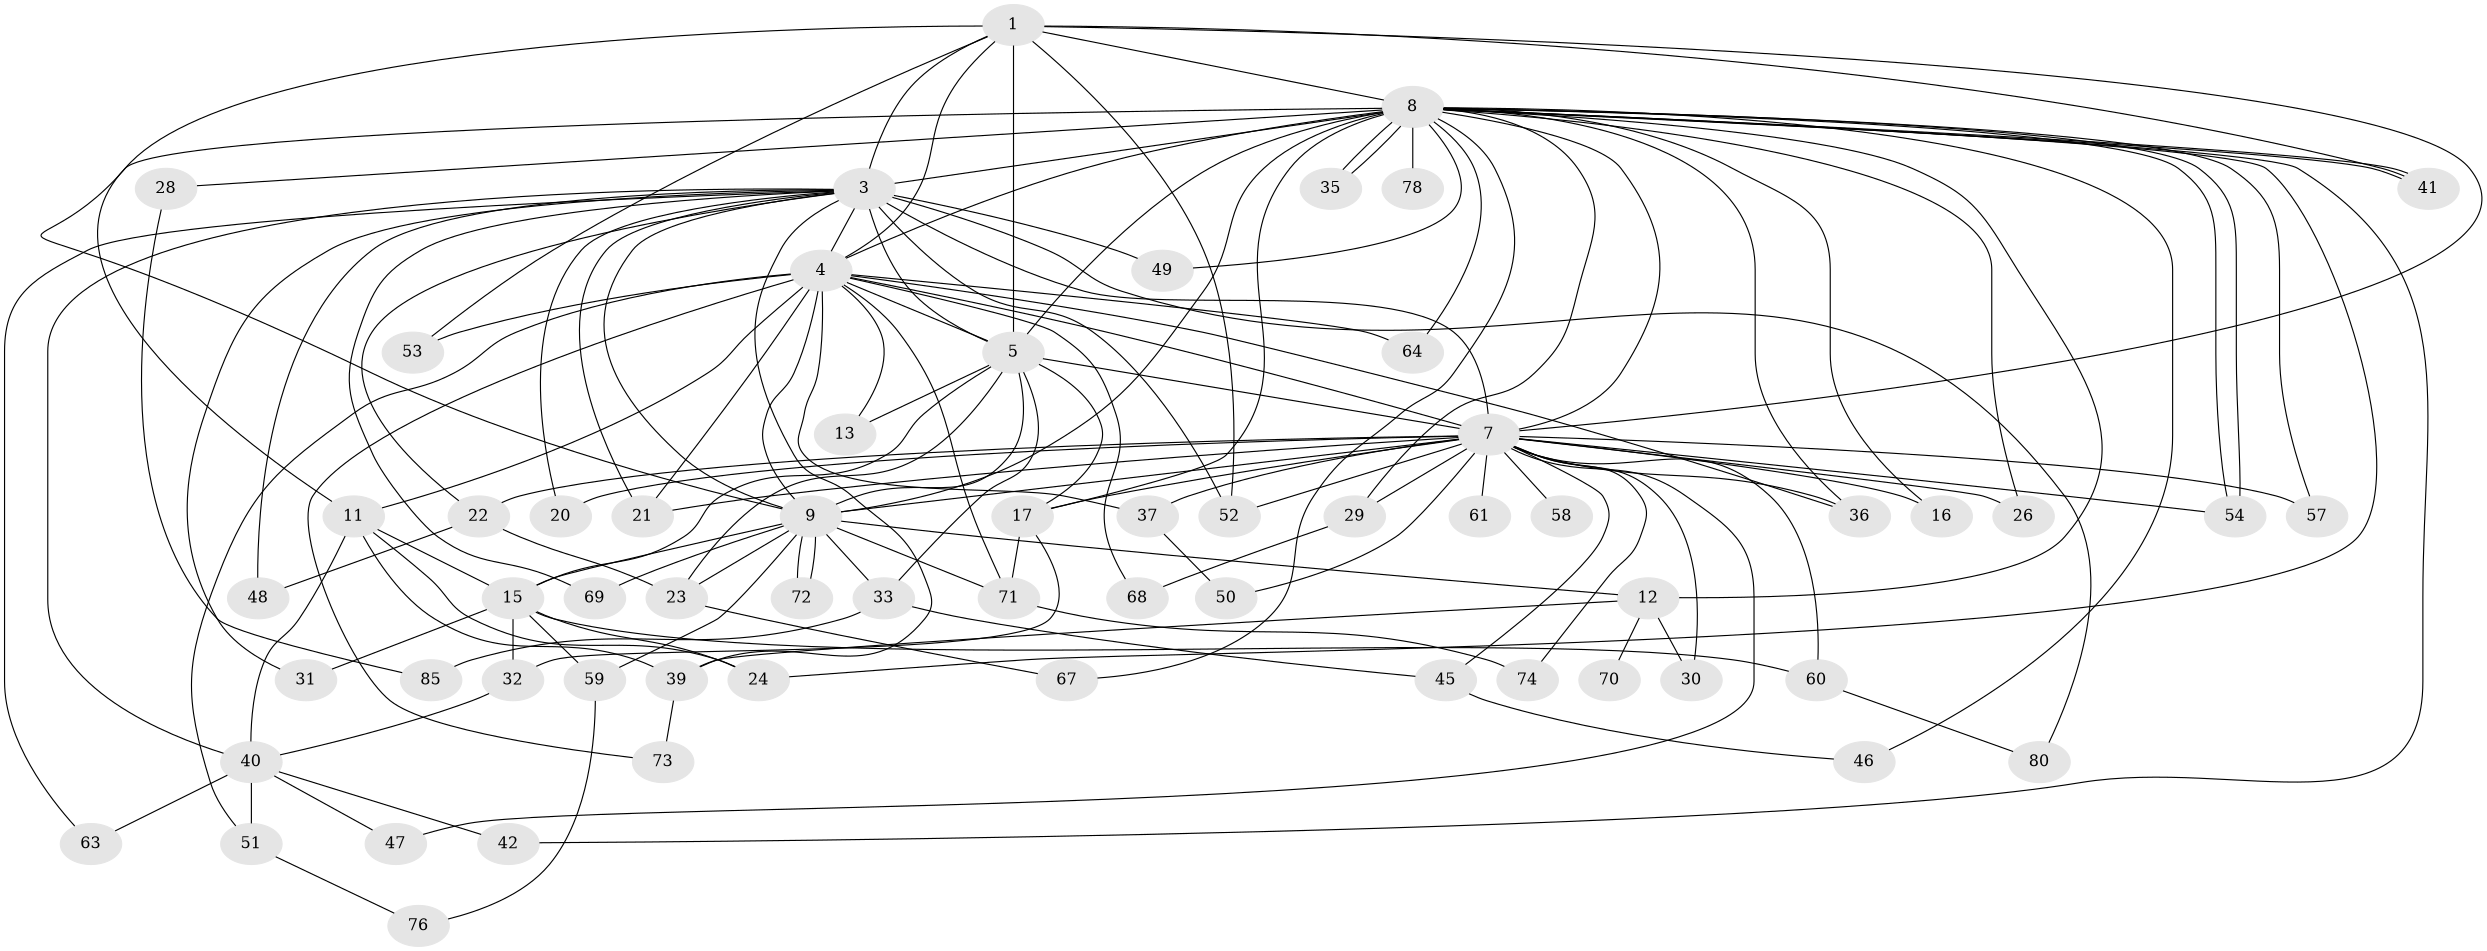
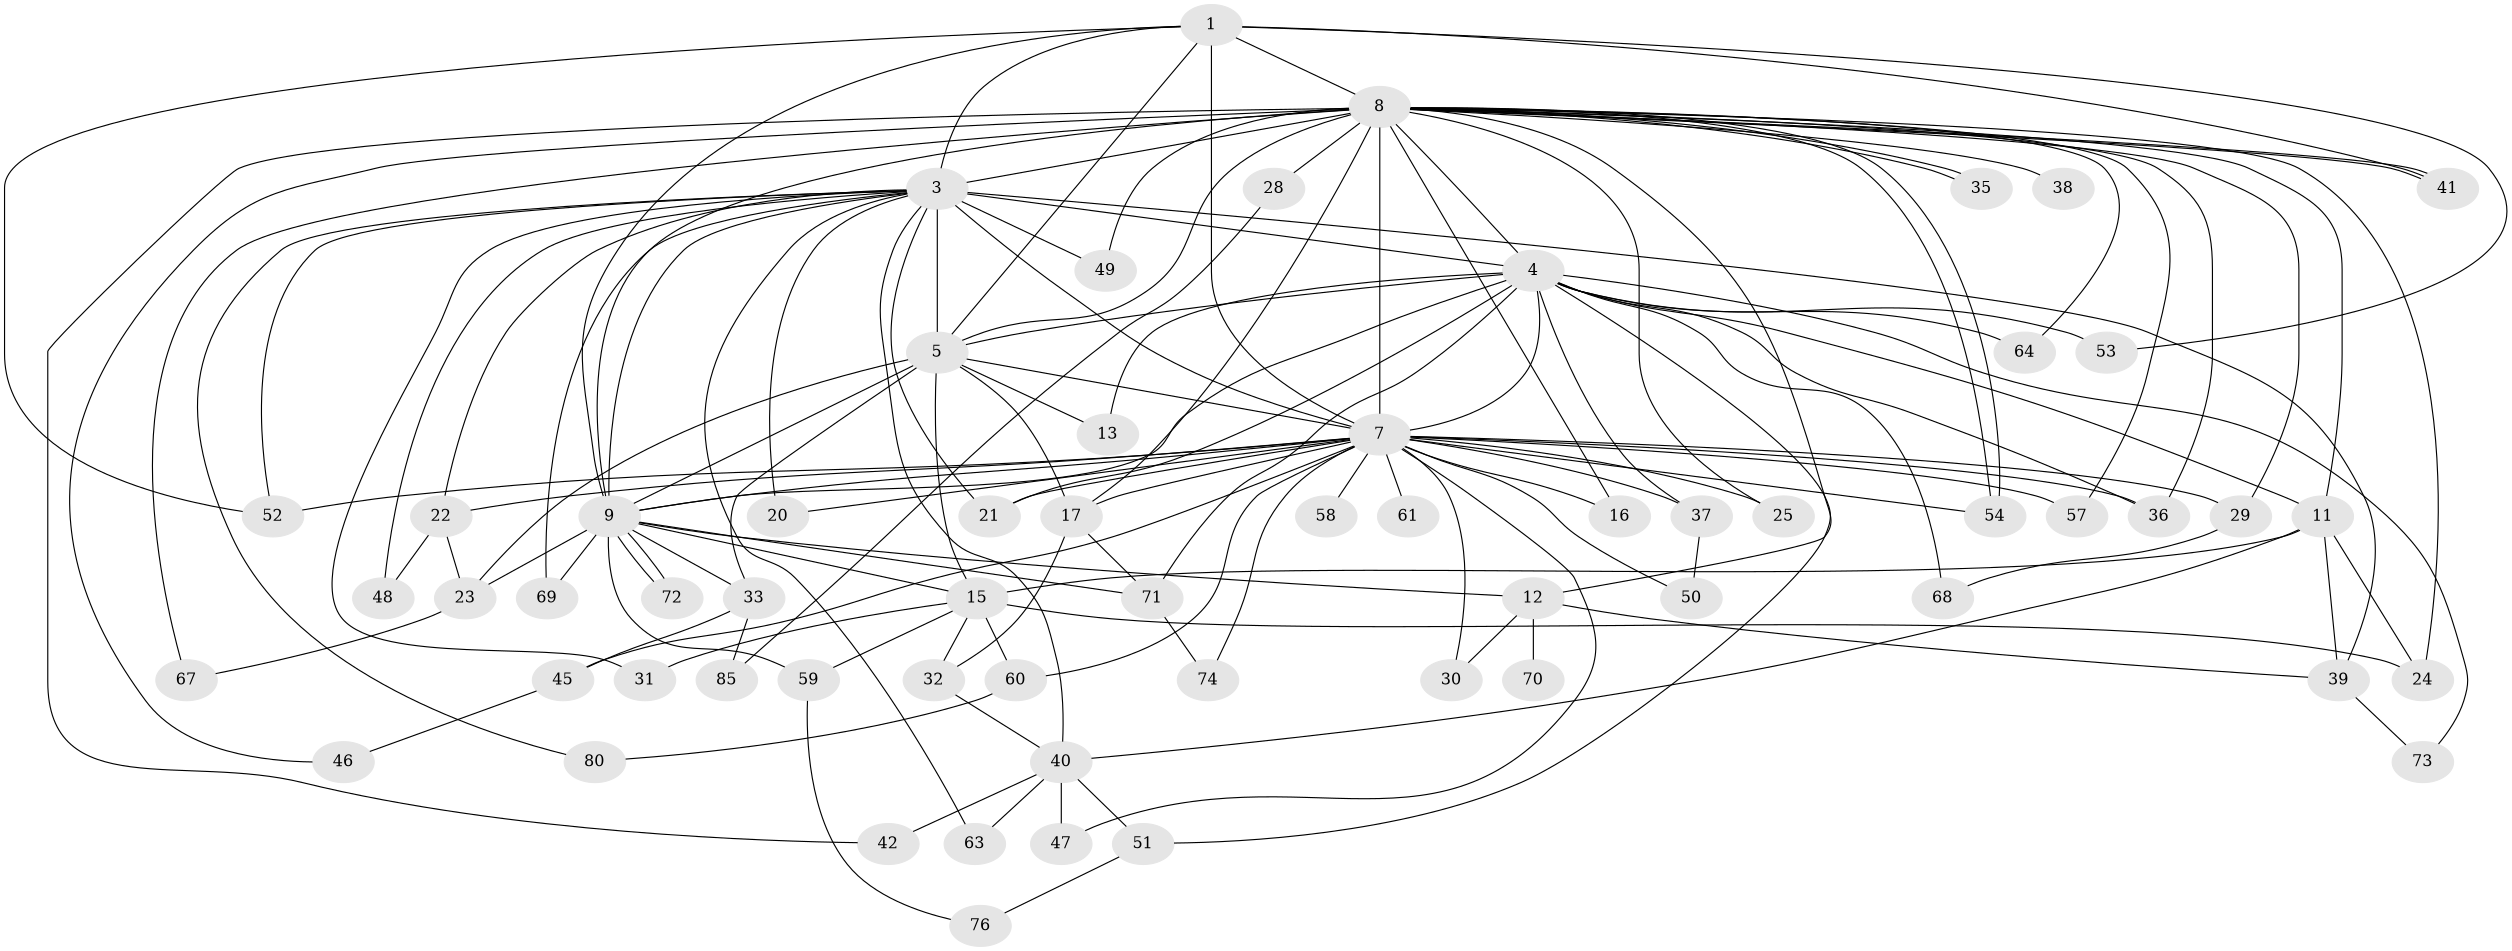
  graph {
    node [color=gray90 style=filled]
    1 [super="+66"]
    n2 [label=8 super="+8"]
    3 [super="+6"]
    4 [super="+79"]
    5 [super="+81"]
    7 [super="+10"]
    9 [super="+19"]
    41
    52 [super="+78"]
    53
    11 [super="+33"]
    12 [super="+14"]
    16
    17 [super="+56"]
    24
-   26
+   26 [label=25]
    28
    29 [super="+34"]
    35
    36 [super="+77"]
-   38 [super="+62" label=78]
+   38 [super="+62"]
    42
    46
    49
    54 [super="+55"]
    57
    64
    67
    20
    21 [super="+25"]
    22 [super="+27"]
    31
    39 [super="+44"]
    40 [super="+75"]
    48
    63
    69
    80
    13
    37
    51
    68
    73
    71
    15 [super="+18"]
    23
    n47 [label=33]
    58
    30
    45
    47
    50
    60
    61
    74
    59
    72
    70
    32
    n60 [label=85]
    76
    1 -- n2 [weight=2]
    1 -- 3 [weight=2]
-   1 -- 4
    1 -- 5
    1 -- 7 [weight=2]
    1 -- 9
    1 -- 41
    1 -- 52
    1 -- 53
    n2 -- 3 [weight=4]
    n2 -- 4 [weight=2]
    n2 -- 5 [weight=3]
    n2 -- 7 [weight=4]
    n2 -- 9 [weight=3]
    n2 -- 41
    n2 -- 41
    n2 -- 11
    n2 -- 12
    n2 -- 16
    n2 -- 17
    n2 -- 24
    n2 -- 26
    n2 -- 28 [weight=2]
    n2 -- 29
    n2 -- 35
    n2 -- 35
    n2 -- 36
    n2 -- 38
    n2 -- 42
    n2 -- 46
    n2 -- 49
    n2 -- 54
    n2 -- 54
    n2 -- 57
    n2 -- 64
    n2 -- 67
    3 -- 4 [weight=2]
    3 -- 5 [weight=2]
    3 -- 7 [weight=4]
    3 -- 9 [weight=2]
    3 -- 52
    3 -- 49
    3 -- 20
    3 -- 21
    3 -- 22
    3 -- 31
    3 -- 39
    3 -- 40
    3 -- 48
    3 -- 63
    3 -- 69
    3 -- 80
    4 -- 5
    4 -- 7 [weight=2]
    4 -- 9
    4 -- 53
    4 -- 11
    4 -- 36
    4 -- 64
    4 -- 21
    4 -- 13
    4 -- 37
    4 -- 51
    4 -- 68
    4 -- 73
    4 -- 71
    5 -- 7 [weight=2]
    5 -- 9
    5 -- 17
    5 -- 13
    5 -- 15
    5 -- 23
    5 -- n47
    7 -- 9 [weight=2]
    7 -- 52
    7 -- 16
    7 -- 17
    7 -- 26
    7 -- 29 [weight=2]
    7 -- 36
    7 -- 54
    7 -- 57
    7 -- 20
    7 -- 21
    7 -- 22
    7 -- 37 [weight=2]
    7 -- 58
    7 -- 30
    7 -- 45
    7 -- 47
    7 -- 50
    7 -- 60
    7 -- 61
    7 -- 74
    9 -- 12 [weight=2]
    9 -- 69
    9 -- 71
    9 -- 15
    9 -- 23
    9 -- n47
    9 -- 59
    9 -- 72
    9 -- 72
    11 -- 24
    11 -- 39
    11 -- 40
    11 -- 15
    12 -- 39
    12 -- 30
    12 -- 70
    17 -- 71
    17 -- 32
    28 -- n60
    29 -- 68
    22 -- 48
    22 -- 23
    39 -- 73
    40 -- 42
    40 -- 63
    40 -- 51
    40 -- 47
    37 -- 50
    51 -- 76
    71 -- 74
    15 -- 24
    15 -- 31
    15 -- 60
    15 -- 59
    15 -- 32
    23 -- 67
    n47 -- 45
    n47 -- n60
    45 -- 46
    60 -- 80
    59 -- 76
    32 -- 40
  }
